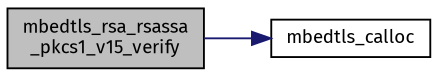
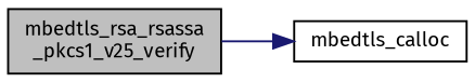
  digraph {
    rankdir=LR
    fontname="Fira Sans"
    node [color=black fontname="Fira Sans" fontsize=10 shape=record style=filled]
-   n1 [fillcolor=grey75 fontcolor=black height=0.2 label="mbedtls_rsa_rsassa\l_pkcs1_v15_verify" width=0.4]
+   n1 [fillcolor=grey75 fontcolor=black height=0.2 label="mbedtls_rsa_rsassa\l_pkcs1_v25_verify" width=0.4]
    n2 [fillcolor=white height=0.2 label=mbedtls_calloc width=0.4]
    n1 -> n2 [color=midnightblue fontname="Fira Sans" fontsize=10 labelfontname=Helvetica labelfontsize=10 style=solid]
  }
